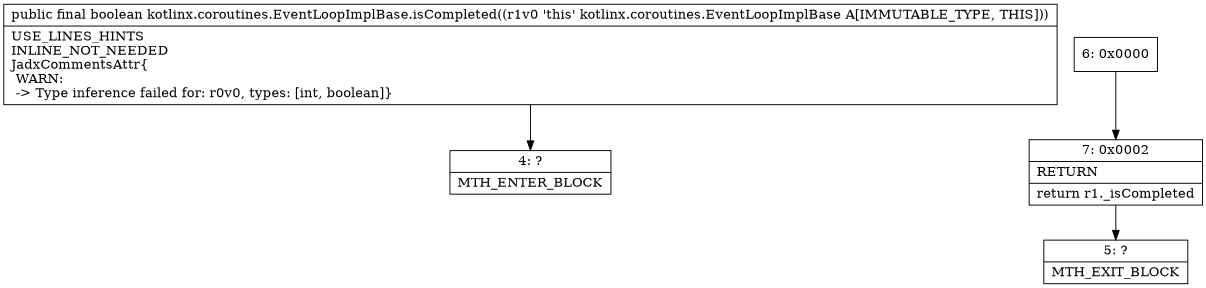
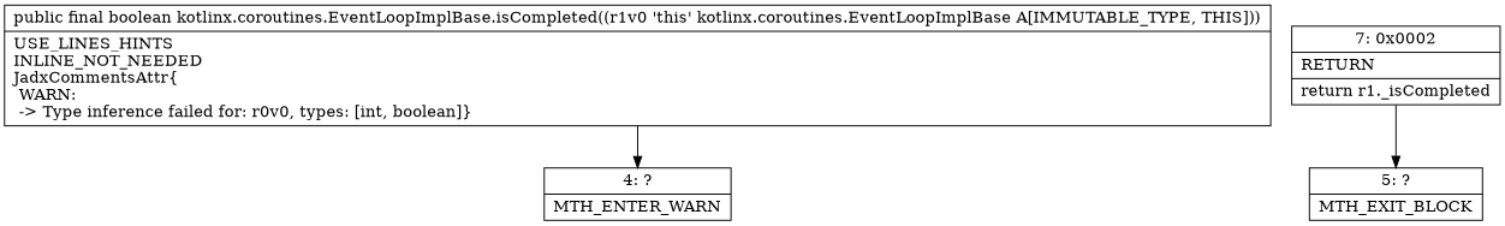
  digraph {
    node [shape=record]
-   n1 [label="{4\:\ ?|MTH_ENTER_BLOCK\l}"]
-   n2 [label="{6\:\ 0x0000}"]
+   n1 [label="{4\:\ ?|MTH_ENTER_WARN\l}"]
    n3 [label="{7\:\ 0x0002|RETURN\l|return r1._isCompleted\l}"]
    n4 [label="{5\:\ ?|MTH_EXIT_BLOCK\l}"]
    n5 [label="{public final boolean kotlinx.coroutines.EventLoopImplBase.isCompleted((r1v0 'this' kotlinx.coroutines.EventLoopImplBase A[IMMUTABLE_TYPE, THIS]))  | USE_LINES_HINTS\lINLINE_NOT_NEEDED\lJadxCommentsAttr\{\l WARN: \l \-\> Type inference failed for: r0v0, types: [int, boolean]\}\l}"]
-   n2 -> n3
    n3 -> n4
    n5 -> n1
  }
